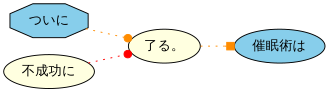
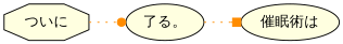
  digraph {
    fontname="Comic Neue"
    rankdir=LR
    node [fillcolor=skyblue fontname="Comic Neue" shape=ellipse style=filled]
    edge [arrowhead=dot color=darkorange fontname="Comic Neue" style=dotted]
-   n1 [label="催眠術は"]
+   n1 [fillcolor=lightyellow label="催眠術は"]
    n2 [fillcolor=lightyellow label="了る。"]
-   n3 [label="ついに" shape=octagon]
-   n4 [fillcolor=lightyellow label="不成功に"]
+   n3 [fillcolor=lightyellow label="ついに" shape=octagon]
    n2 -> n1 [arrowhead=box]
    n3 -> n2
-   n4 -> n2 [color=red]
  }
